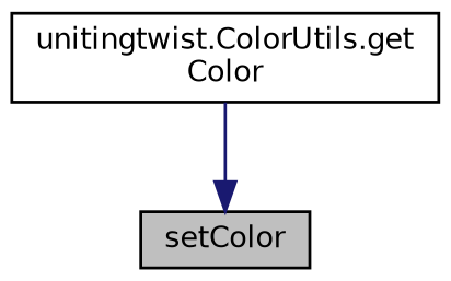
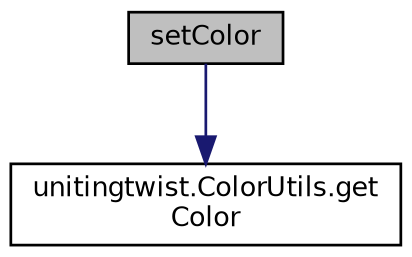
  digraph {
    rankdir=TB
    node [color=black fontname=Helvetica fontsize=10 shape=record style=filled]
    n1 [fillcolor=grey75 fontcolor=black height=0.2 label=setColor width=0.4]
    n2 [fillcolor=white height=0.2 label="unitingtwist.ColorUtils.get\lColor" width=0.4]
-   n2 -> n1 [color=midnightblue fontname=Helvetica fontsize=10 labelfontname=Helvetica labelfontsize=10 style=solid]
+   n1 -> n2 [color=midnightblue fontname=Helvetica fontsize=10 labelfontname=Helvetica labelfontsize=10 style=solid]
  }
